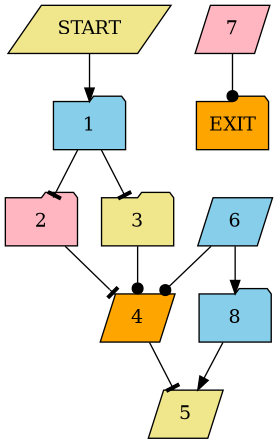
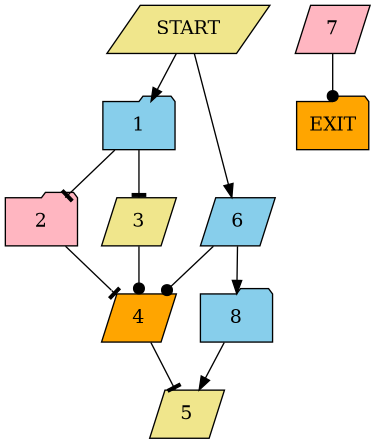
  digraph {
    node [fillcolor=khaki shape=parallelogram style=filled]
    edge [arrowhead=normal]
    n1 [label=START]
    1 [fillcolor=skyblue shape=folder]
    6 [fillcolor=skyblue]
    2 [fillcolor=lightpink shape=folder]
-   3 [shape=folder]
+   3
    4 [fillcolor=orange]
    8 [fillcolor=skyblue shape=folder]
    n8 [fillcolor=orange label=EXIT shape=folder]
    5
    7 [fillcolor=lightpink]
    n1 -> 1
+   n1 -> 6
    1 -> 2 [arrowhead=tee]
    1 -> 3 [arrowhead=tee]
    6 -> 4 [arrowhead=dot]
    6 -> 8
    2 -> 4 [arrowhead=tee]
    3 -> 4 [arrowhead=dot]
    4 -> 5 [arrowhead=tee]
    8 -> 5
    7 -> n8 [arrowhead=dot]
  }
